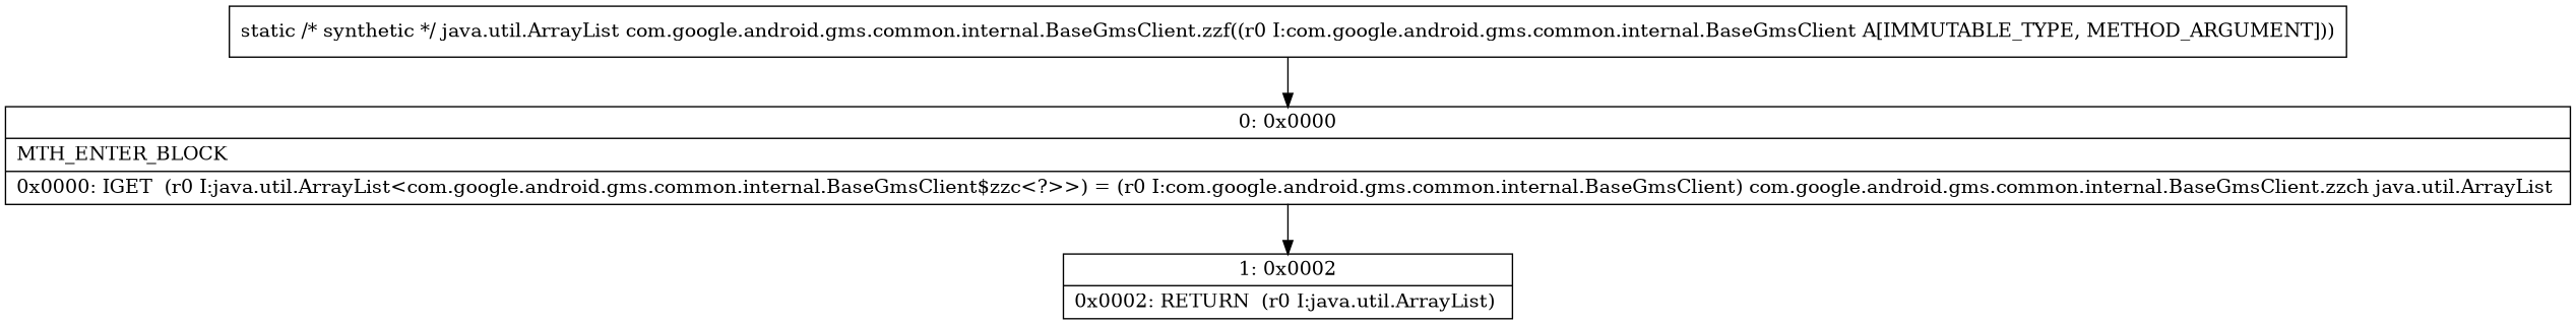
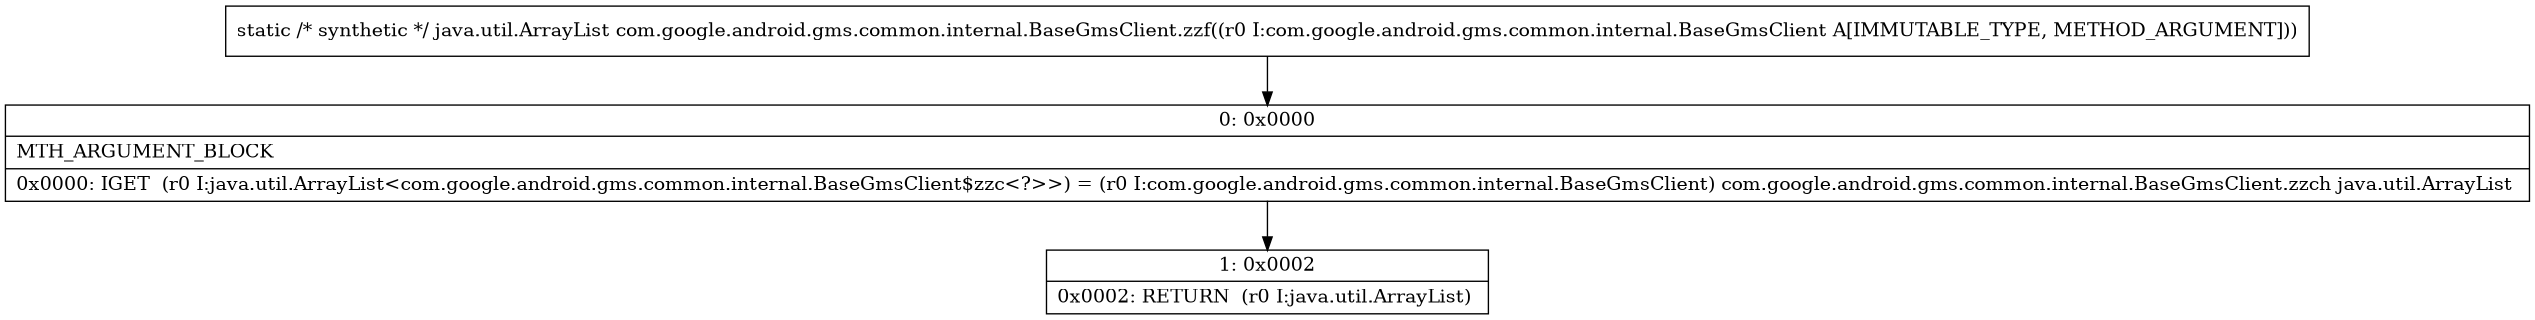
  digraph {
    node [shape=record]
-   n1 [label="{0\:\ 0x0000|MTH_ENTER_BLOCK\l|0x0000: IGET  (r0 I:java.util.ArrayList\<com.google.android.gms.common.internal.BaseGmsClient$zzc\<?\>\>) = (r0 I:com.google.android.gms.common.internal.BaseGmsClient) com.google.android.gms.common.internal.BaseGmsClient.zzch java.util.ArrayList \l}"]
+   n1 [label="{0\:\ 0x0000|MTH_ARGUMENT_BLOCK\l|0x0000: IGET  (r0 I:java.util.ArrayList\<com.google.android.gms.common.internal.BaseGmsClient$zzc\<?\>\>) = (r0 I:com.google.android.gms.common.internal.BaseGmsClient) com.google.android.gms.common.internal.BaseGmsClient.zzch java.util.ArrayList \l}"]
    n2 [label="{1\:\ 0x0002|0x0002: RETURN  (r0 I:java.util.ArrayList) \l}"]
    n3 [label="{static \/* synthetic *\/ java.util.ArrayList com.google.android.gms.common.internal.BaseGmsClient.zzf((r0 I:com.google.android.gms.common.internal.BaseGmsClient A[IMMUTABLE_TYPE, METHOD_ARGUMENT])) }"]
    n1 -> n2
    n3 -> n1
  }
